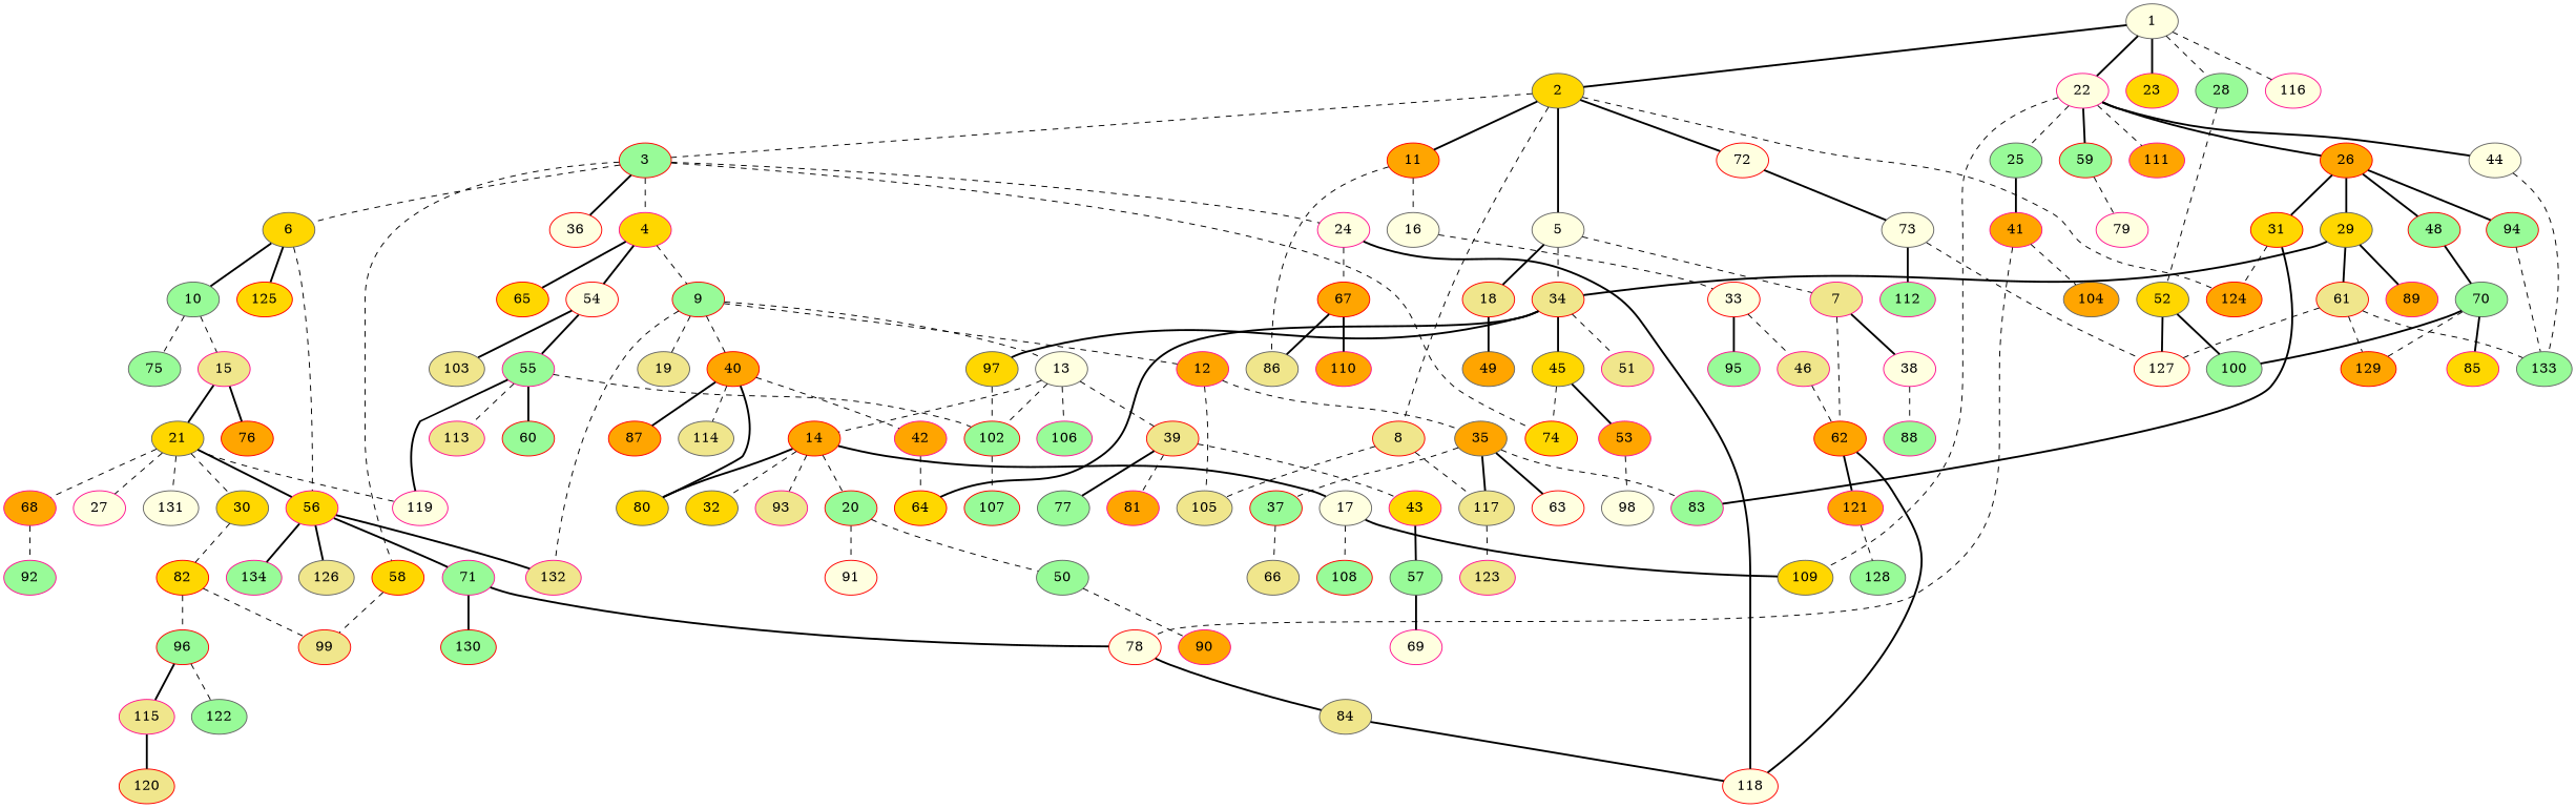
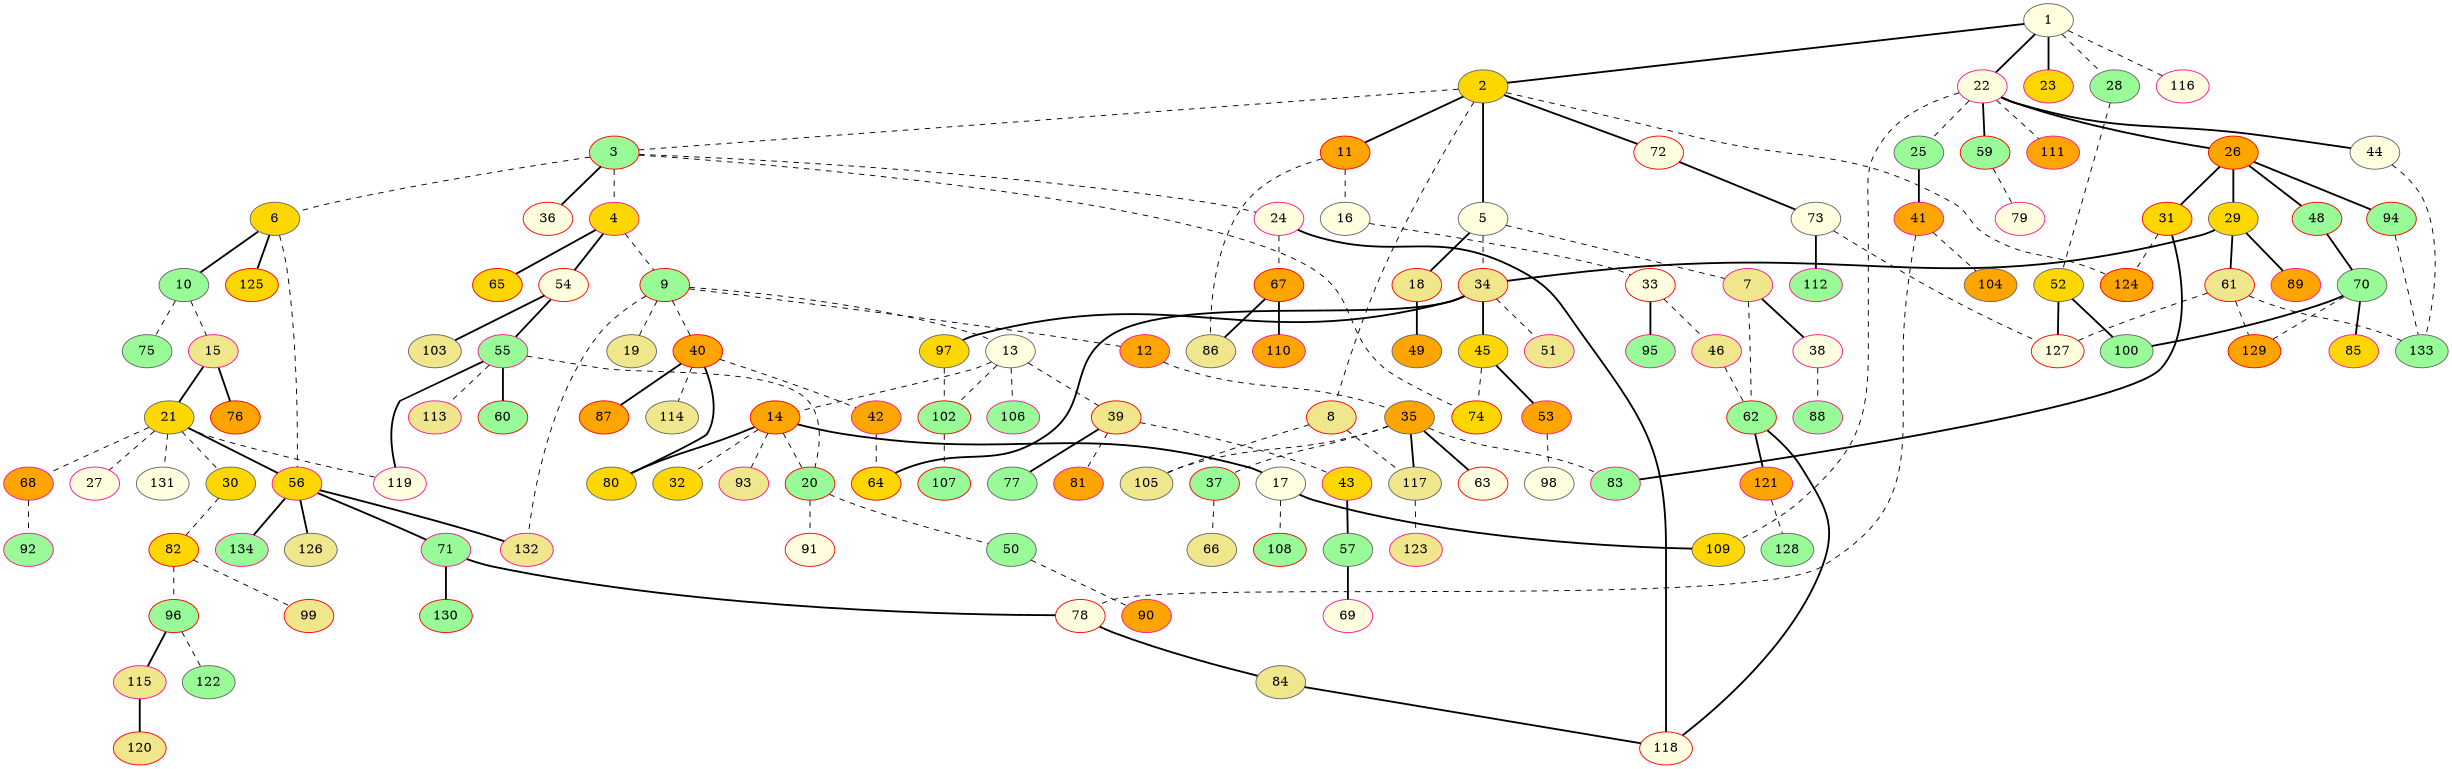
  graph {
    node [color=red fillcolor=palegreen style=filled]
    edge [style=dashed]
    1 [color=gray40 fillcolor=lightyellow]
    2 [color=gray40 fillcolor=gold]
    22 [color=deeppink fillcolor=lightyellow]
    23 [color=deeppink fillcolor=gold]
    28 [color=gray40]
    116 [color=deeppink fillcolor=lightyellow]
    3
    5 [color=gray40 fillcolor=lightyellow]
    8 [fillcolor=khaki]
    11 [fillcolor=orange]
    72 [fillcolor=lightyellow]
    124 [fillcolor=orange]
    109 [color=gray40 fillcolor=gold]
    25 [color=gray40]
    26 [fillcolor=orange]
    44 [color=gray40 fillcolor=lightyellow]
    59
    111 [color=deeppink fillcolor=orange]
    52 [color=gray40 fillcolor=gold]
    4 [color=deeppink fillcolor=gold]
    6 [color=gray40 fillcolor=gold]
    24 [color=deeppink fillcolor=lightyellow]
    36 [fillcolor=lightyellow]
-   58 [fillcolor=gold]
    74 [fillcolor=gold]
    7 [color=deeppink fillcolor=khaki]
    18 [fillcolor=khaki]
    34 [fillcolor=khaki]
    105 [color=gray40 fillcolor=khaki]
    117 [color=gray40 fillcolor=khaki]
    16 [color=gray40 fillcolor=lightyellow]
    86 [color=gray40 fillcolor=khaki]
    73 [color=gray40 fillcolor=lightyellow]
    9
    54 [fillcolor=lightyellow]
    65 [fillcolor=gold]
    10 [color=gray40]
    56 [color=deeppink fillcolor=gold]
    125 [fillcolor=gold]
    67 [fillcolor=orange]
    118 [fillcolor=lightyellow]
    99 [fillcolor=khaki]
    12 [color=deeppink fillcolor=orange]
    13 [color=gray40 fillcolor=lightyellow]
    19 [color=gray40 fillcolor=khaki]
    40 [fillcolor=orange]
    132 [color=deeppink fillcolor=khaki]
    55 [color=deeppink]
    103 [color=gray40 fillcolor=khaki]
    38 [color=deeppink fillcolor=lightyellow]
-   62 [fillcolor=orange]
+   62
    49 [color=gray40 fillcolor=orange]
    45 [color=gray40 fillcolor=gold]
    51 [color=deeppink fillcolor=khaki]
    64 [fillcolor=gold]
    97 [color=gray40 fillcolor=gold]
    15 [color=deeppink fillcolor=khaki]
    75 [color=gray40]
    71 [color=deeppink]
    126 [color=gray40 fillcolor=khaki]
    134 [color=deeppink]
    88 [color=deeppink]
    121 [color=deeppink fillcolor=orange]
    123 [color=deeppink fillcolor=khaki]
    35 [color=gray40 fillcolor=orange]
    14 [fillcolor=orange]
    39 [fillcolor=khaki]
    102
    106 [color=deeppink]
    80 [color=gray40 fillcolor=gold]
    42 [color=deeppink fillcolor=orange]
    87 [fillcolor=orange]
    114 [color=gray40 fillcolor=khaki]
    21 [color=gray40 fillcolor=gold]
    76 [fillcolor=orange]
    33 [fillcolor=lightyellow]
    83 [color=deeppink]
    37
    63 [fillcolor=lightyellow]
    17 [color=gray40 fillcolor=lightyellow]
    20
    32 [color=gray40 fillcolor=gold]
    93 [color=deeppink fillcolor=khaki]
    43 [color=deeppink fillcolor=gold]
    77 [color=gray40]
    81 [color=deeppink fillcolor=orange]
    107
    108
    50 [color=gray40]
    91 [fillcolor=lightyellow]
    27 [color=deeppink fillcolor=lightyellow]
    30 [color=gray40 fillcolor=gold]
    68 [color=deeppink fillcolor=orange]
    119 [color=deeppink fillcolor=lightyellow]
    131 [color=gray40 fillcolor=lightyellow]
    46 [color=deeppink fillcolor=khaki]
    95 [color=deeppink]
    90 [color=deeppink fillcolor=orange]
    82 [fillcolor=gold]
    92 [color=deeppink]
    41 [color=deeppink fillcolor=orange]
    29 [color=gray40 fillcolor=gold]
    31 [fillcolor=gold]
    48
    94
    133 [color=gray40]
    79 [color=deeppink fillcolor=lightyellow]
    110 [color=deeppink fillcolor=orange]
    78 [fillcolor=lightyellow]
    104 [color=gray40 fillcolor=orange]
    61 [fillcolor=khaki]
    89 [color=deeppink fillcolor=orange]
    70 [color=gray40]
    100 [color=gray40]
    127 [fillcolor=lightyellow]
    129 [fillcolor=orange]
    96
    53 [color=deeppink fillcolor=orange]
    66 [color=gray40 fillcolor=khaki]
    57 [color=gray40]
    84 [color=gray40 fillcolor=khaki]
    69 [color=deeppink fillcolor=lightyellow]
    98 [color=gray40 fillcolor=lightyellow]
    85 [color=deeppink fillcolor=gold]
    60
    113 [color=deeppink fillcolor=khaki]
    130
    128 [color=gray40]
    112 [color=deeppink]
    115 [color=deeppink fillcolor=khaki]
    122 [color=gray40]
    120 [fillcolor=khaki]
    1 -- 2 [style=bold]
    1 -- 22 [style=bold]
    1 -- 23 [style=bold]
    1 -- 28
    1 -- 116
    2 -- 3
    2 -- 5 [style=bold]
    2 -- 8
    2 -- 11 [style=bold]
    2 -- 72 [style=bold]
    2 -- 124
    22 -- 109
    22 -- 25
    22 -- 26 [style=bold]
    22 -- 44 [style=bold]
    22 -- 59 [style=bold]
    22 -- 111
    28 -- 52
    3 -- 4
    3 -- 6
    3 -- 24
    3 -- 36 [style=bold]
-   3 -- 58
    3 -- 74
    5 -- 7
    5 -- 18 [style=bold]
    5 -- 34
    8 -- 105
    8 -- 117
    11 -- 16
    11 -- 86
    72 -- 73 [style=bold]
    25 -- 41 [style=bold]
    26 -- 29 [style=bold]
    26 -- 31 [style=bold]
    26 -- 48 [style=bold]
    26 -- 94 [style=bold]
    44 -- 133
    59 -- 79
    52 -- 100 [style=bold]
    52 -- 127 [style=bold]
    4 -- 9
    4 -- 54 [style=bold]
    4 -- 65 [style=bold]
    6 -- 10 [style=bold]
    6 -- 56
    6 -- 125 [style=bold]
    24 -- 67
    24 -- 118 [style=bold]
-   58 -- 99
    7 -- 38 [style=bold]
    7 -- 62
    18 -- 49 [style=bold]
    34 -- 45 [style=bold]
    34 -- 51
    34 -- 64 [style=bold]
    34 -- 97 [style=bold]
    117 -- 123
    16 -- 33
    73 -- 127
    73 -- 112 [style=bold]
    9 -- 12
    9 -- 13
    9 -- 19
    9 -- 40
    9 -- 132
    54 -- 55 [style=bold]
    54 -- 103 [style=bold]
    10 -- 15
    10 -- 75
    56 -- 132 [style=bold]
    56 -- 71 [style=bold]
    56 -- 126 [style=bold]
    56 -- 134 [style=bold]
    67 -- 86 [style=bold]
    67 -- 110 [style=bold]
    12 -- 35
    13 -- 14
    13 -- 39
    13 -- 102
    13 -- 106
    40 -- 80 [style=bold]
    40 -- 42
    40 -- 87 [style=bold]
    40 -- 114
-   55 -- 102
+   55 -- 20
    55 -- 119 [style=bold]
    55 -- 60 [style=bold]
    55 -- 113
    38 -- 88
    62 -- 118 [style=bold]
    62 -- 121 [style=bold]
    45 -- 74
    45 -- 53 [style=bold]
    97 -- 102
    15 -- 21 [style=bold]
    15 -- 76 [style=bold]
    71 -- 78 [style=bold]
    71 -- 130 [style=bold]
    121 -- 128
-   12 -- 105
+   35 -- 105
    35 -- 117 [style=bold]
    35 -- 83
    35 -- 37
    35 -- 63 [style=bold]
    14 -- 80 [style=bold]
    14 -- 17 [style=bold]
    14 -- 20
    14 -- 32
    14 -- 93
    39 -- 43
    39 -- 77 [style=bold]
    39 -- 81
    102 -- 107
    42 -- 64
    21 -- 56 [style=bold]
    21 -- 27
    21 -- 30
    21 -- 68
    21 -- 119
    21 -- 131
    33 -- 46
    33 -- 95 [style=bold]
    37 -- 66
    17 -- 109 [style=bold]
    17 -- 108
    20 -- 50
    20 -- 91
    43 -- 57 [style=bold]
    50 -- 90
    30 -- 82
    68 -- 92
    46 -- 62
    82 -- 99
    82 -- 96
    41 -- 78
    41 -- 104
    29 -- 34 [style=bold]
    29 -- 61 [style=bold]
    29 -- 89 [style=bold]
    31 -- 124
    31 -- 83 [style=bold]
    48 -- 70 [style=bold]
    94 -- 133
    78 -- 84 [style=bold]
    61 -- 133
    61 -- 127
    61 -- 129
    70 -- 100 [style=bold]
    70 -- 129
    70 -- 85 [style=bold]
    96 -- 115 [style=bold]
    96 -- 122
    53 -- 98
    57 -- 69 [style=bold]
    84 -- 118 [style=bold]
    115 -- 120 [style=bold]
  }
